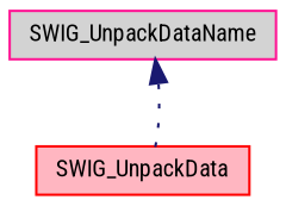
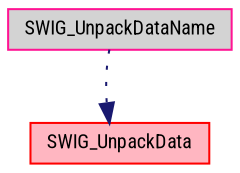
  digraph {
    rankdir=TB
    fontname="Roboto Condensed"
    node [fontname="Roboto Condensed" fontsize=10 shape=record style=filled]
    n1 [color=deeppink fillcolor=lightgrey fontcolor=black height=0.2 label=SWIG_UnpackDataName width=0.4]
    n2 [color=red fillcolor=lightpink height=0.2 label=SWIG_UnpackData width=0.4]
-   n2 -> n1 [color=midnightblue fontname="Roboto Condensed" fontsize=10 labelfontname=Helvetica labelfontsize=10 style=dotted]
+   n1 -> n2 [color=midnightblue fontname="Roboto Condensed" fontsize=10 labelfontname=Helvetica labelfontsize=10 style=dotted]
  }
